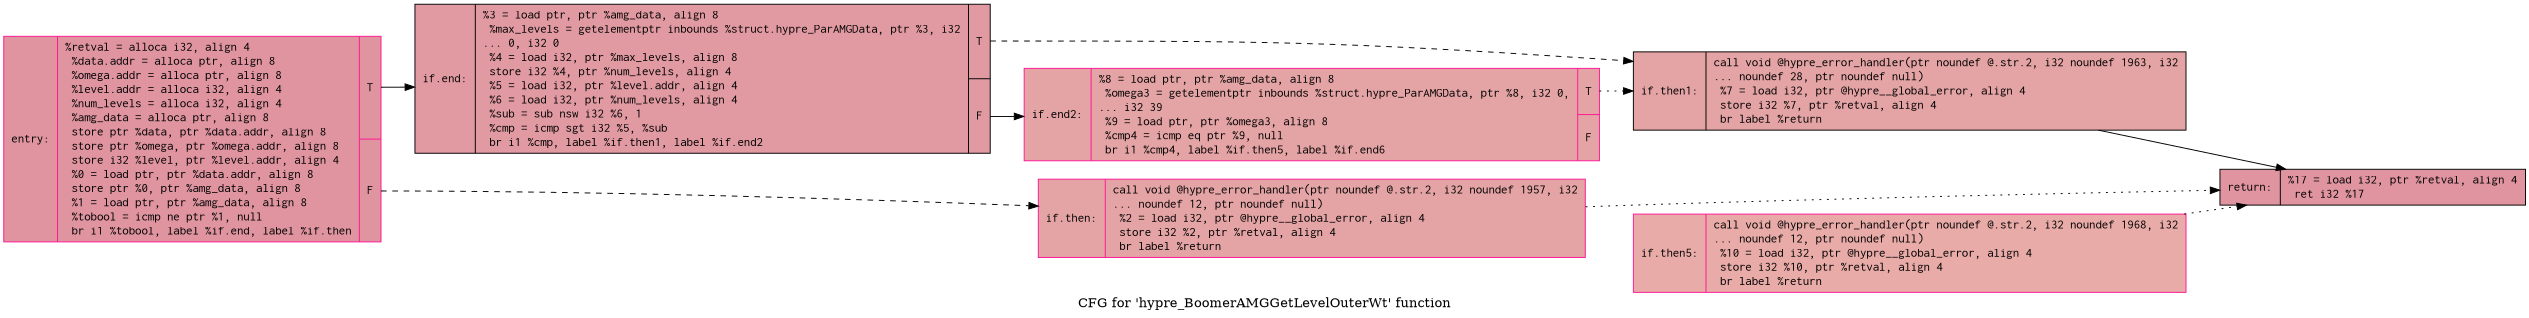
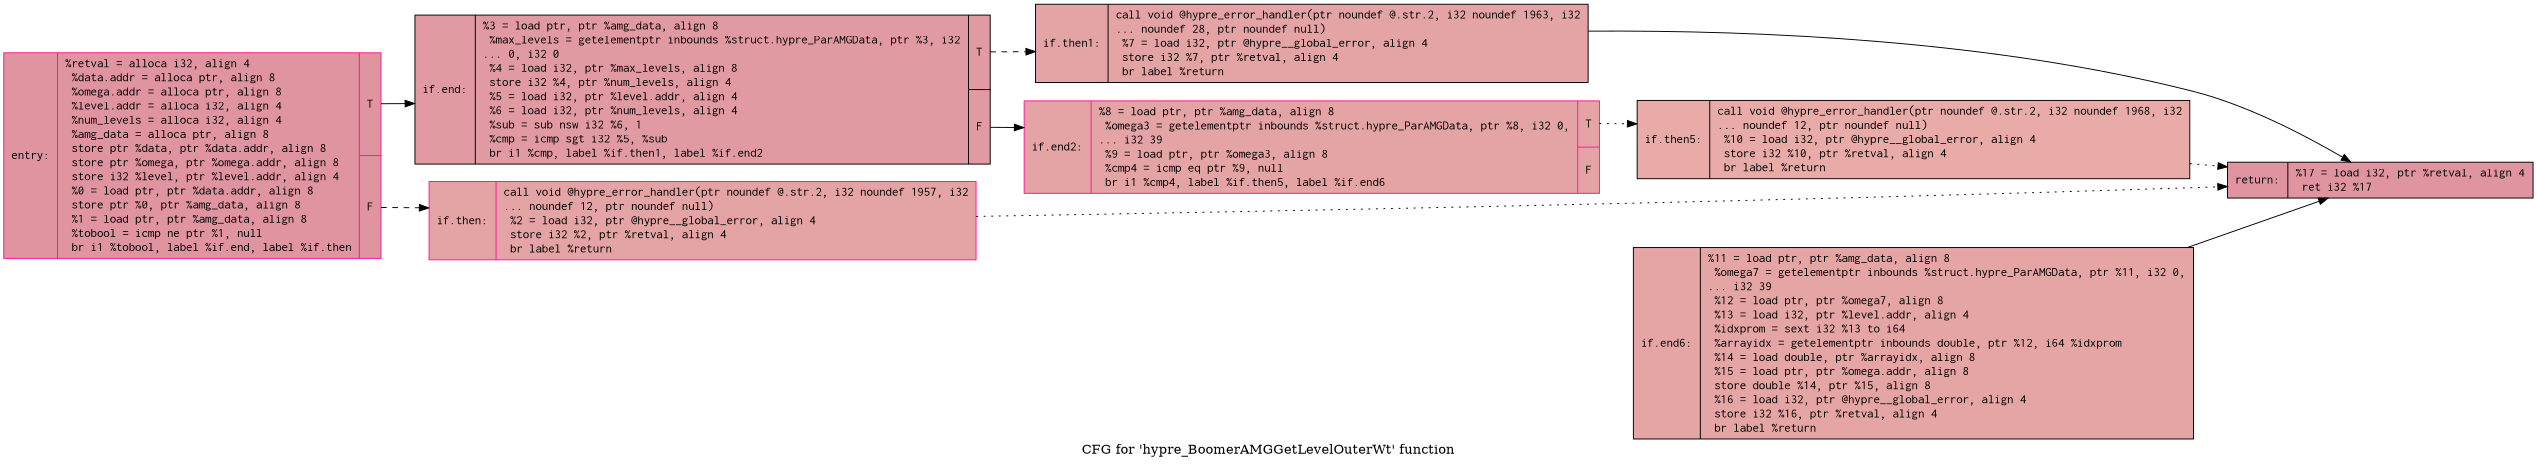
  digraph {
    label="CFG for 'hypre_BoomerAMGGetLevelOuterWt' function"
    rankdir=LR
    node [color=deeppink fillcolor="#c32e3170" fontname=Courier shape=record style=filled]
    edge [style=solid]
    n1 [fillcolor="#b70d2870" label="{entry:\l|  %retval = alloca i32, align 4\l  %data.addr = alloca ptr, align 8\l  %omega.addr = alloca ptr, align 8\l  %level.addr = alloca i32, align 4\l  %num_levels = alloca i32, align 4\l  %amg_data = alloca ptr, align 8\l  store ptr %data, ptr %data.addr, align 8\l  store ptr %omega, ptr %omega.addr, align 8\l  store i32 %level, ptr %level.addr, align 4\l  %0 = load ptr, ptr %data.addr, align 8\l  store ptr %0, ptr %amg_data, align 8\l  %1 = load ptr, ptr %amg_data, align 8\l  %tobool = icmp ne ptr %1, null\l  br i1 %tobool, label %if.end, label %if.then\l|{<s0>T|<s1>F}}"]
    n2 [color=black fillcolor="#bb1b2c70" label="{if.end:\l|  %3 = load ptr, ptr %amg_data, align 8\l  %max_levels = getelementptr inbounds %struct.hypre_ParAMGData, ptr %3, i32\l... 0, i32 0\l  %4 = load i32, ptr %max_levels, align 8\l  store i32 %4, ptr %num_levels, align 4\l  %5 = load i32, ptr %level.addr, align 4\l  %6 = load i32, ptr %num_levels, align 4\l  %sub = sub nsw i32 %6, 1\l  %cmp = icmp sgt i32 %5, %sub\l  br i1 %cmp, label %if.then1, label %if.end2\l|{<s0>T|<s1>F}}"]
    n3 [label="{if.then:\l|  call void @hypre_error_handler(ptr noundef @.str.2, i32 noundef 1957, i32\l... noundef 12, ptr noundef null)\l  %2 = load i32, ptr @hypre__global_error, align 4\l  store i32 %2, ptr %retval, align 4\l  br label %return\l}"]
    n4 [color=black label="{if.then1:\l|  call void @hypre_error_handler(ptr noundef @.str.2, i32 noundef 1963, i32\l... noundef 28, ptr noundef null)\l  %7 = load i32, ptr @hypre__global_error, align 4\l  store i32 %7, ptr %retval, align 4\l  br label %return\l}"]
    n5 [label="{if.end2:\l|  %8 = load ptr, ptr %amg_data, align 8\l  %omega3 = getelementptr inbounds %struct.hypre_ParAMGData, ptr %8, i32 0,\l... i32 39\l  %9 = load ptr, ptr %omega3, align 8\l  %cmp4 = icmp eq ptr %9, null\l  br i1 %cmp4, label %if.then5, label %if.end6\l|{<s0>T|<s1>F}}"]
    n6 [color=black fillcolor="#b70d2870" label="{return:\l|  %17 = load i32, ptr %retval, align 4\l  ret i32 %17\l}"]
-   n7 [fillcolor="#cc403a70" label="{if.then5:\l|  call void @hypre_error_handler(ptr noundef @.str.2, i32 noundef 1968, i32\l... noundef 12, ptr noundef null)\l  %10 = load i32, ptr @hypre__global_error, align 4\l  store i32 %10, ptr %retval, align 4\l  br label %return\l}"]
+   n7 [color=black fillcolor="#cc403a70" label="{if.then5:\l|  call void @hypre_error_handler(ptr noundef @.str.2, i32 noundef 1968, i32\l... noundef 12, ptr noundef null)\l  %10 = load i32, ptr @hypre__global_error, align 4\l  store i32 %10, ptr %retval, align 4\l  br label %return\l}"]
+   n8 [color=black fillcolor="#c5333470" label="{if.end6:\l|  %11 = load ptr, ptr %amg_data, align 8\l  %omega7 = getelementptr inbounds %struct.hypre_ParAMGData, ptr %11, i32 0,\l... i32 39\l  %12 = load ptr, ptr %omega7, align 8\l  %13 = load i32, ptr %level.addr, align 4\l  %idxprom = sext i32 %13 to i64\l  %arrayidx = getelementptr inbounds double, ptr %12, i64 %idxprom\l  %14 = load double, ptr %arrayidx, align 8\l  %15 = load ptr, ptr %omega.addr, align 8\l  store double %14, ptr %15, align 8\l  %16 = load i32, ptr @hypre__global_error, align 4\l  store i32 %16, ptr %retval, align 4\l  br label %return\l}"]
    n1 -> n2 [tailport=s0]
    n1 -> n3 [style=dashed tailport=s1]
    n2 -> n4 [style=dashed tailport=s0]
    n2 -> n5 [tailport=s1]
    n3 -> n6 [style=dotted]
    n4 -> n6
-   n5 -> n4 [style=dotted tailport=s0]
+   n5 -> n7 [style=dotted tailport=s0]
    n7 -> n6 [style=dotted]
+   n8 -> n6
  }
